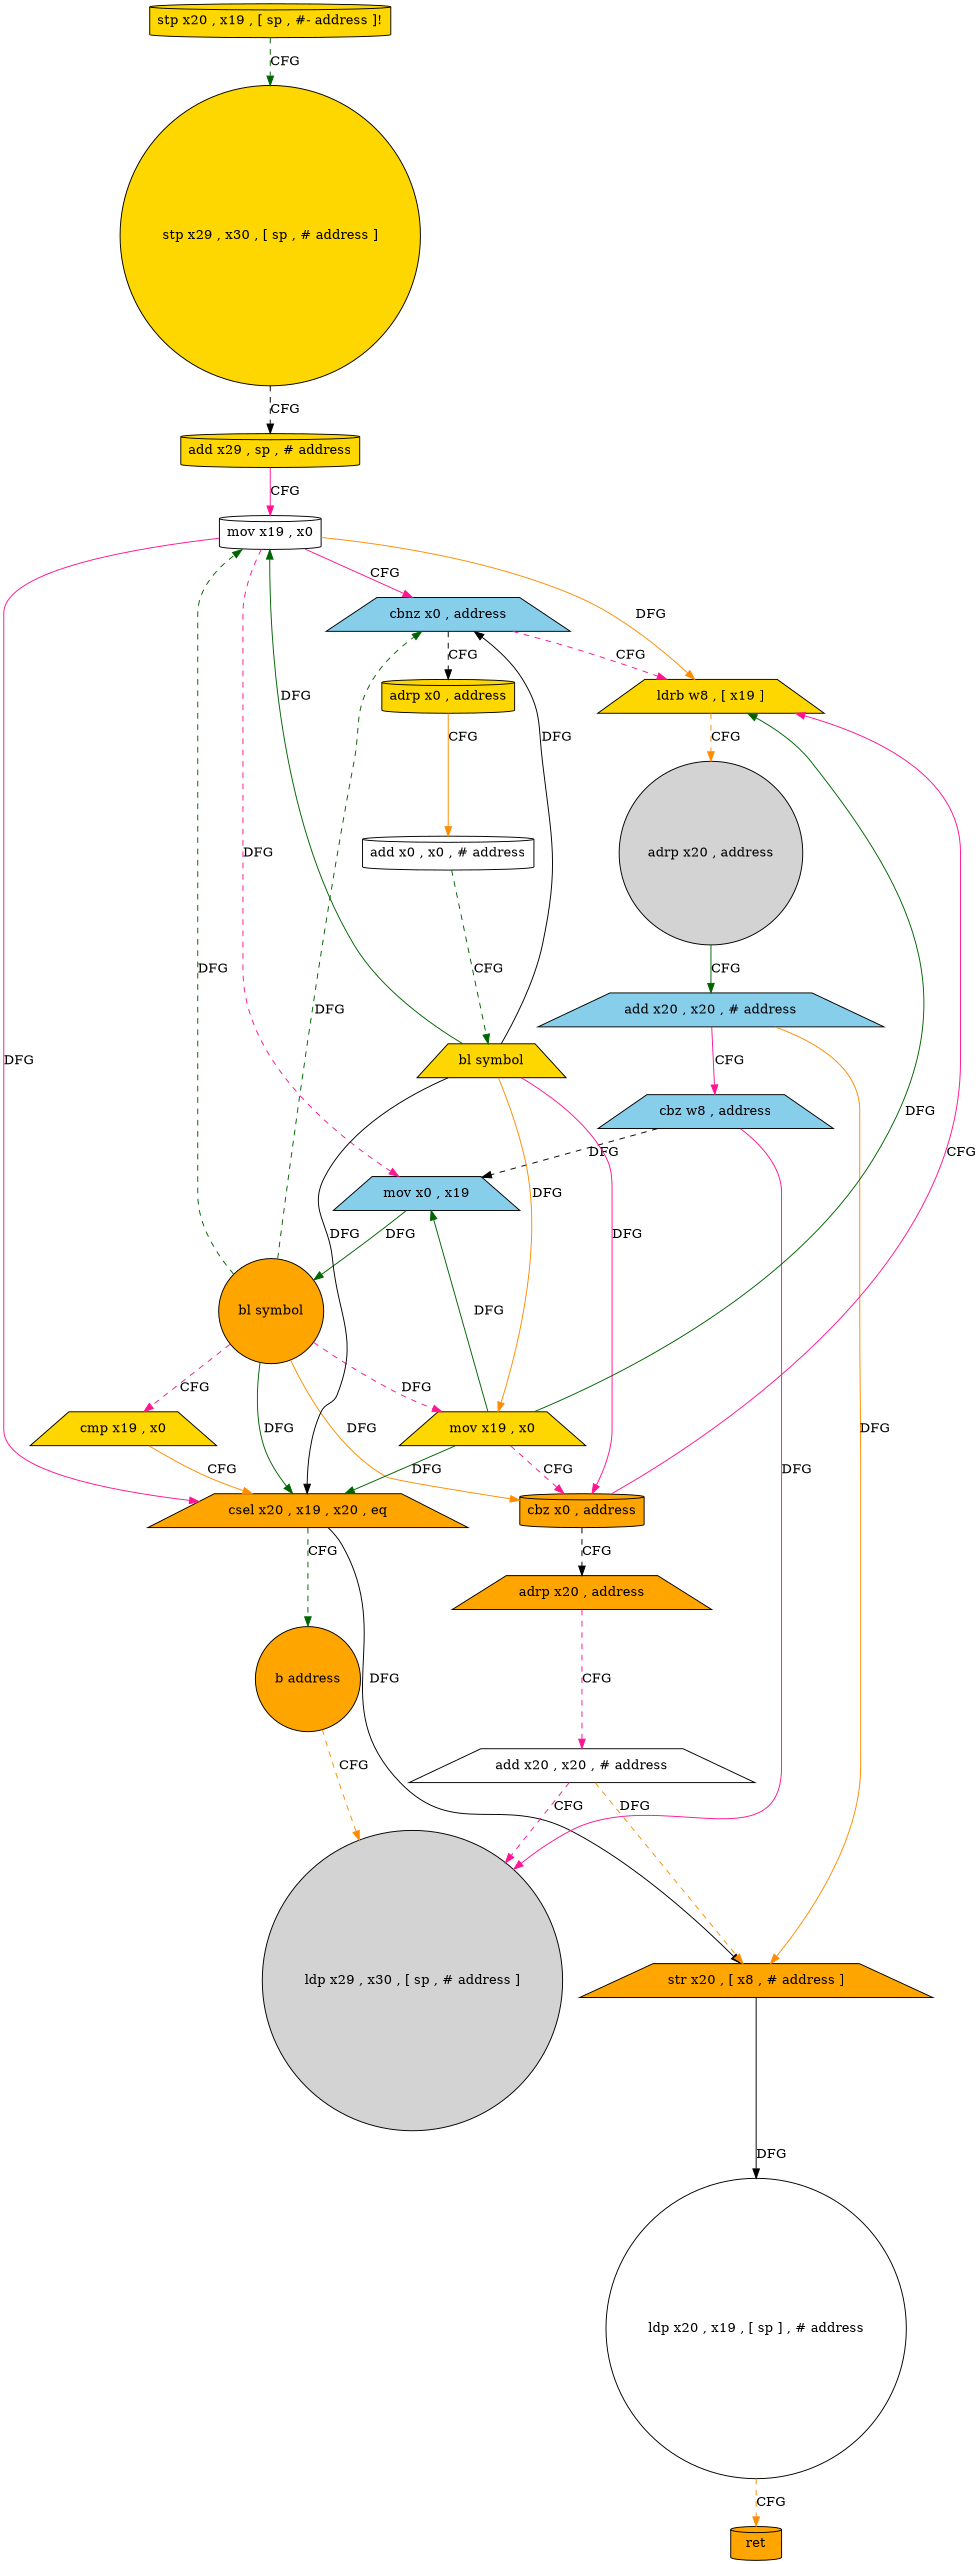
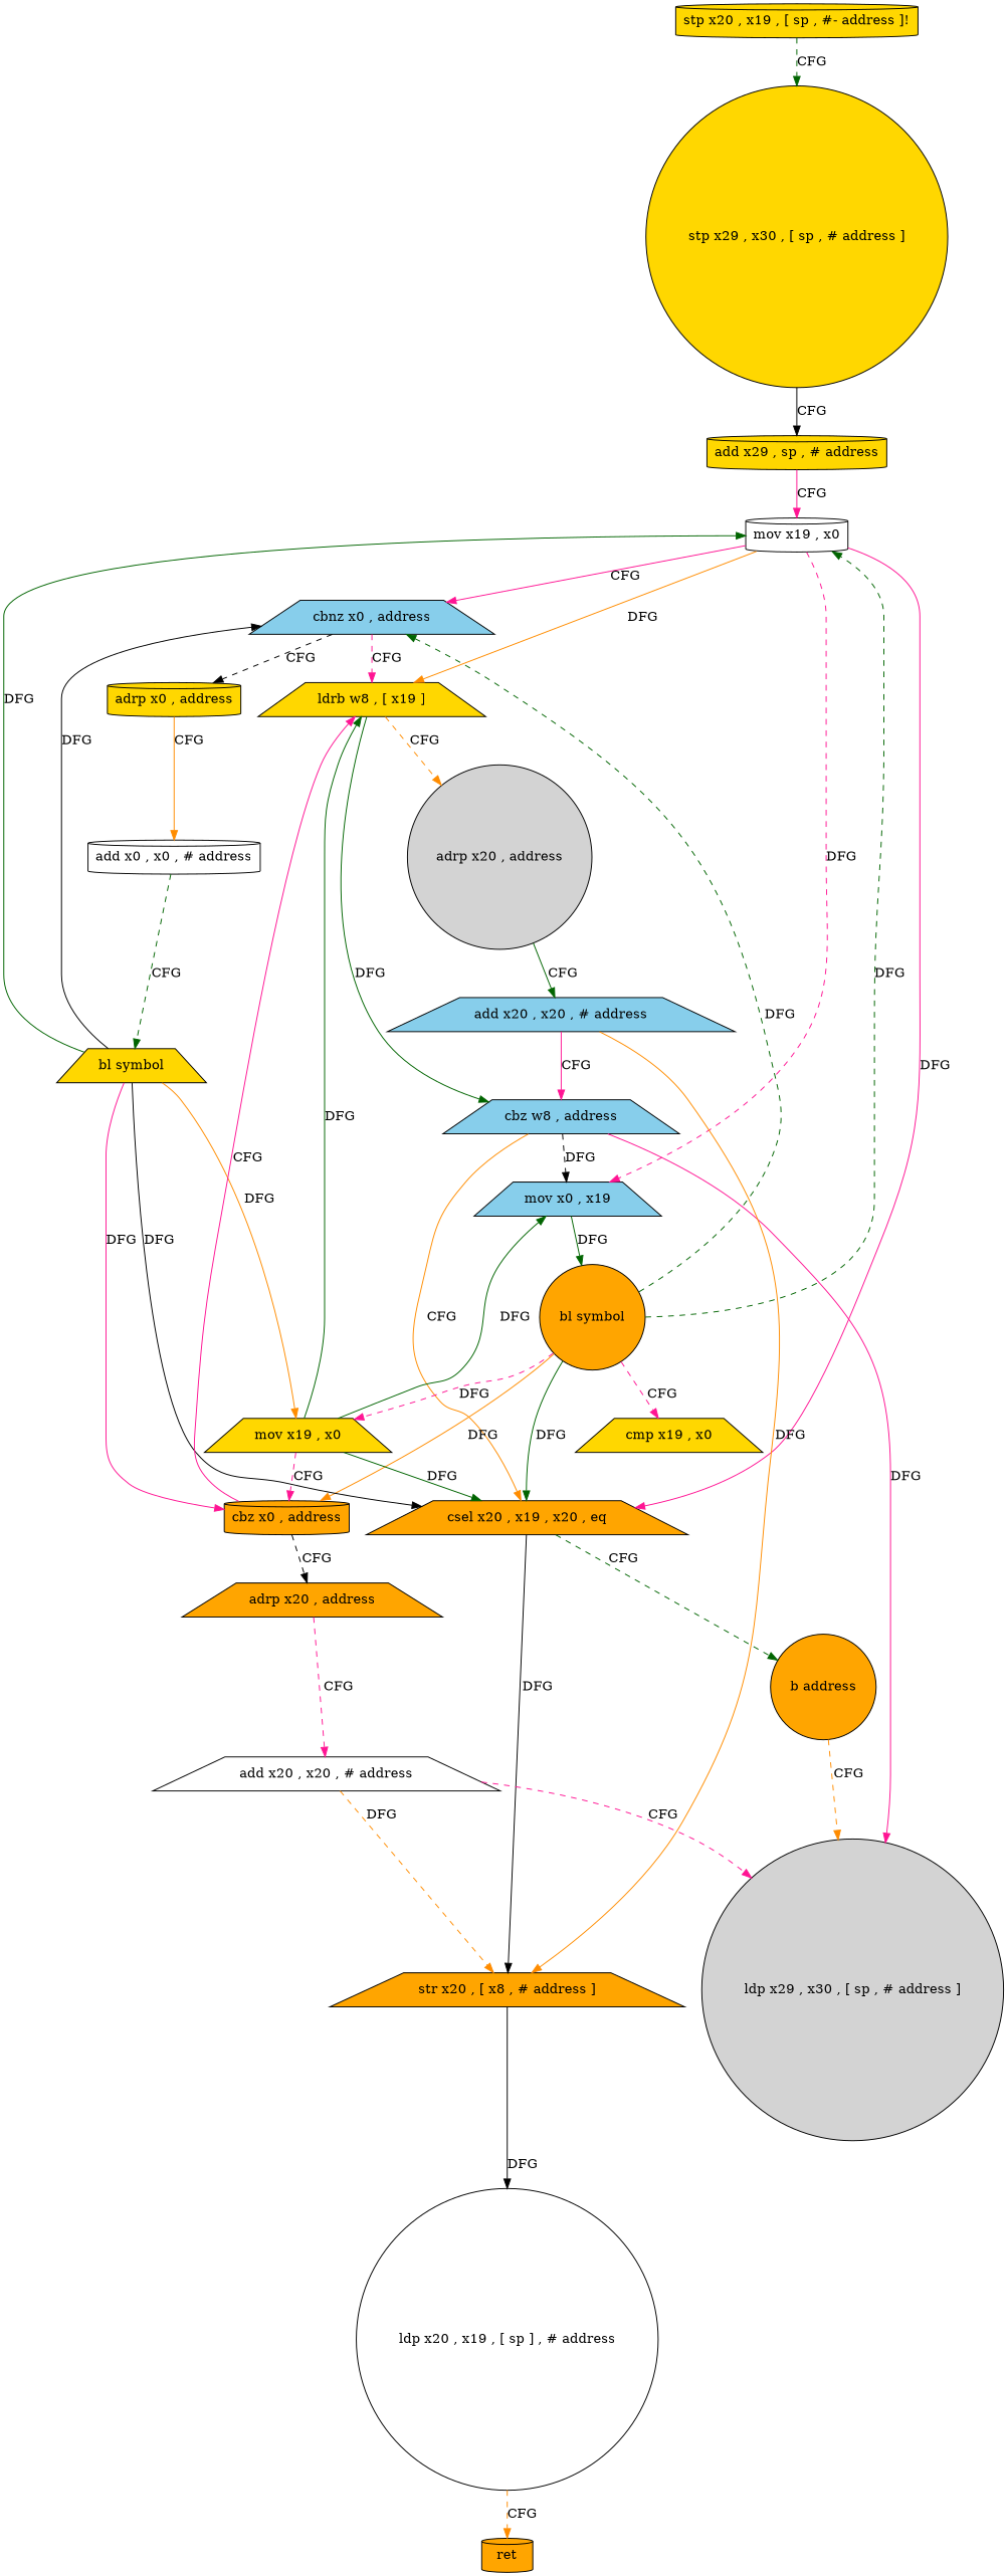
  digraph {
    node [fillcolor=gold shape=trapezium style=filled]
    edge [color=deeppink style=solid]
    n1 [label="stp x20 , x19 , [ sp , #- address ]!" shape=cylinder]
    n2 [label="stp x29 , x30 , [ sp , # address ]" shape=circle]
    n3 [label="add x29 , sp , # address" shape=cylinder]
    n4 [fillcolor=white label="mov x19 , x0" shape=cylinder]
    n5 [fillcolor=skyblue label="cbnz x0 , address"]
    n6 [label="ldrb w8 , [ x19 ]"]
    n7 [fillcolor=skyblue label="mov x0 , x19"]
    n8 [fillcolor=orange label="csel x20 , x19 , x20 , eq"]
    n9 [label="adrp x0 , address" shape=cylinder]
    n10 [fillcolor=lightgrey label="adrp x20 , address" shape=circle]
    n11 [fillcolor=skyblue label="cbz w8 , address"]
    n12 [fillcolor=orange label="bl symbol" shape=circle]
    n13 [fillcolor=orange label="str x20 , [ x8 , # address ]"]
    n14 [fillcolor=orange label="b address" shape=circle]
    n15 [fillcolor=white label="add x0 , x0 , # address" shape=cylinder]
    n16 [fillcolor=skyblue label="add x20 , x20 , # address"]
    n17 [fillcolor=lightgrey label="ldp x29 , x30 , [ sp , # address ]" shape=circle]
    n18 [label="bl symbol"]
    n19 [fillcolor=white label="ldp x20 , x19 , [ sp ] , # address" shape=circle]
    n20 [label="mov x19 , x0"]
    n21 [fillcolor=orange label="cbz x0 , address" shape=cylinder]
    n22 [label="cmp x19 , x0"]
    n23 [fillcolor=orange label="adrp x20 , address"]
    n24 [fillcolor=white label="add x20 , x20 , # address"]
    n25 [fillcolor=orange label=ret shape=cylinder]
    n1 -> n2 [color=darkgreen label=CFG style=dashed]
-   n2 -> n3 [color=black label=CFG style=dashed]
+   n2 -> n3 [color=black label=CFG]
    n3 -> n4 [label=CFG]
    n4 -> n5 [label=CFG]
    n4 -> n6 [color=darkorange label=DFG]
    n4 -> n7 [label=DFG style=dashed]
    n4 -> n8 [label=DFG]
    n5 -> n6 [label=CFG style=dashed]
    n5 -> n9 [color=black label=CFG style=dashed]
    n6 -> n10 [color=darkorange label=CFG style=dashed]
+   n6 -> n11 [color=darkgreen label=DFG]
    n7 -> n12 [color=darkgreen label=DFG]
    n8 -> n13 [color=black label=DFG]
    n8 -> n14 [color=darkgreen label=CFG style=dashed]
    n9 -> n15 [color=darkorange label=CFG]
    n10 -> n16 [color=darkgreen label=CFG]
    n11 -> n7 [color=black label=DFG style=dashed]
    n11 -> n17 [label=DFG]
    n12 -> n4 [color=darkgreen label=DFG style=dashed]
    n12 -> n5 [color=darkgreen label=DFG style=dashed]
    n12 -> n8 [color=darkgreen label=DFG]
    n12 -> n20 [label=DFG style=dashed]
    n12 -> n21 [color=darkorange label=DFG]
    n12 -> n22 [label=CFG style=dashed]
    n13 -> n19 [color=black label=DFG]
    n14 -> n17 [color=darkorange label=CFG style=dashed]
    n15 -> n18 [color=darkgreen label=CFG style=dashed]
    n16 -> n11 [label=CFG]
    n16 -> n13 [color=darkorange label=DFG]
    n18 -> n4 [color=darkgreen label=DFG]
    n18 -> n5 [color=black label=DFG]
    n18 -> n8 [color=black label=DFG]
    n18 -> n20 [color=darkorange label=DFG]
    n18 -> n21 [label=DFG]
    n19 -> n25 [color=darkorange label=CFG style=dashed]
    n20 -> n6 [color=darkgreen label=DFG]
    n20 -> n7 [color=darkgreen label=DFG]
    n20 -> n8 [color=darkgreen label=DFG]
    n20 -> n21 [label=CFG style=dashed]
    n21 -> n6 [label=CFG]
    n21 -> n23 [color=black label=CFG style=dashed]
-   n22 -> n8 [color=darkorange label=CFG]
+   n11 -> n8 [color=darkorange label=CFG]
    n23 -> n24 [label=CFG style=dashed]
    n24 -> n13 [color=darkorange label=DFG style=dashed]
    n24 -> n17 [label=CFG style=dashed]
  }
